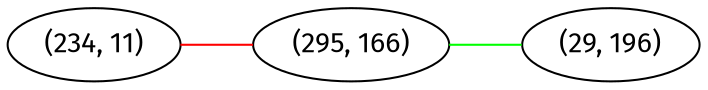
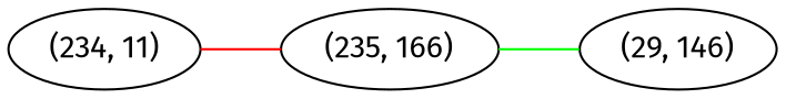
  graph {
    fontname="Fira Sans"
    rankdir=LR
    node [fontname="Fira Sans"]
    edge [fontname="Fira Sans"]
    "(234, 11)"
-   "(295, 166)"
-   "(29, 146)" [label="(29, 196)"]
+   "(295, 166)" [label="(235, 166)"]
+   "(29, 146)"
    "(234, 11)" -- "(295, 166)" [color=red weight=1]
    "(295, 166)" -- "(29, 146)" [color=green weight=2]
  }
